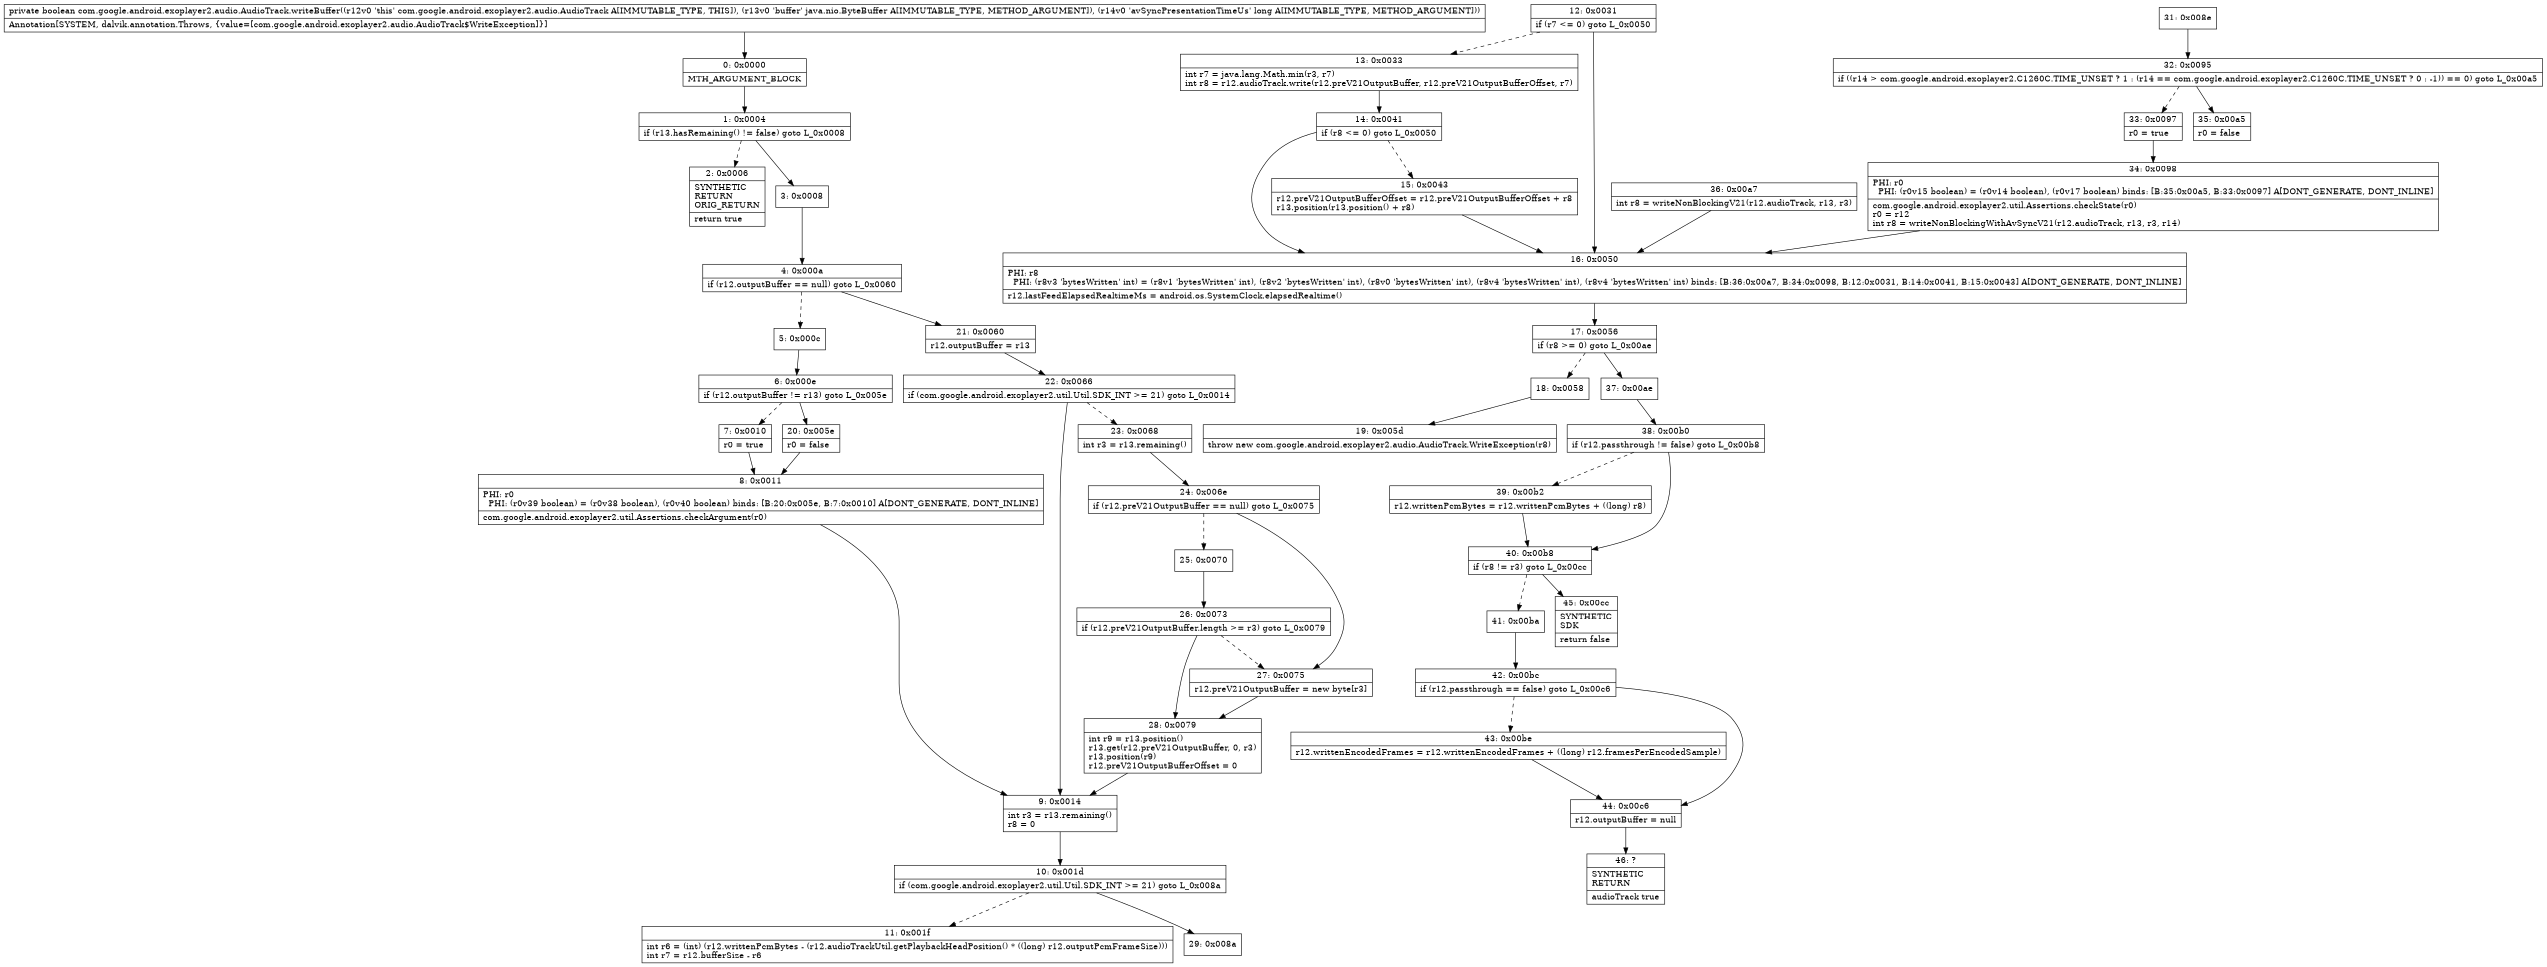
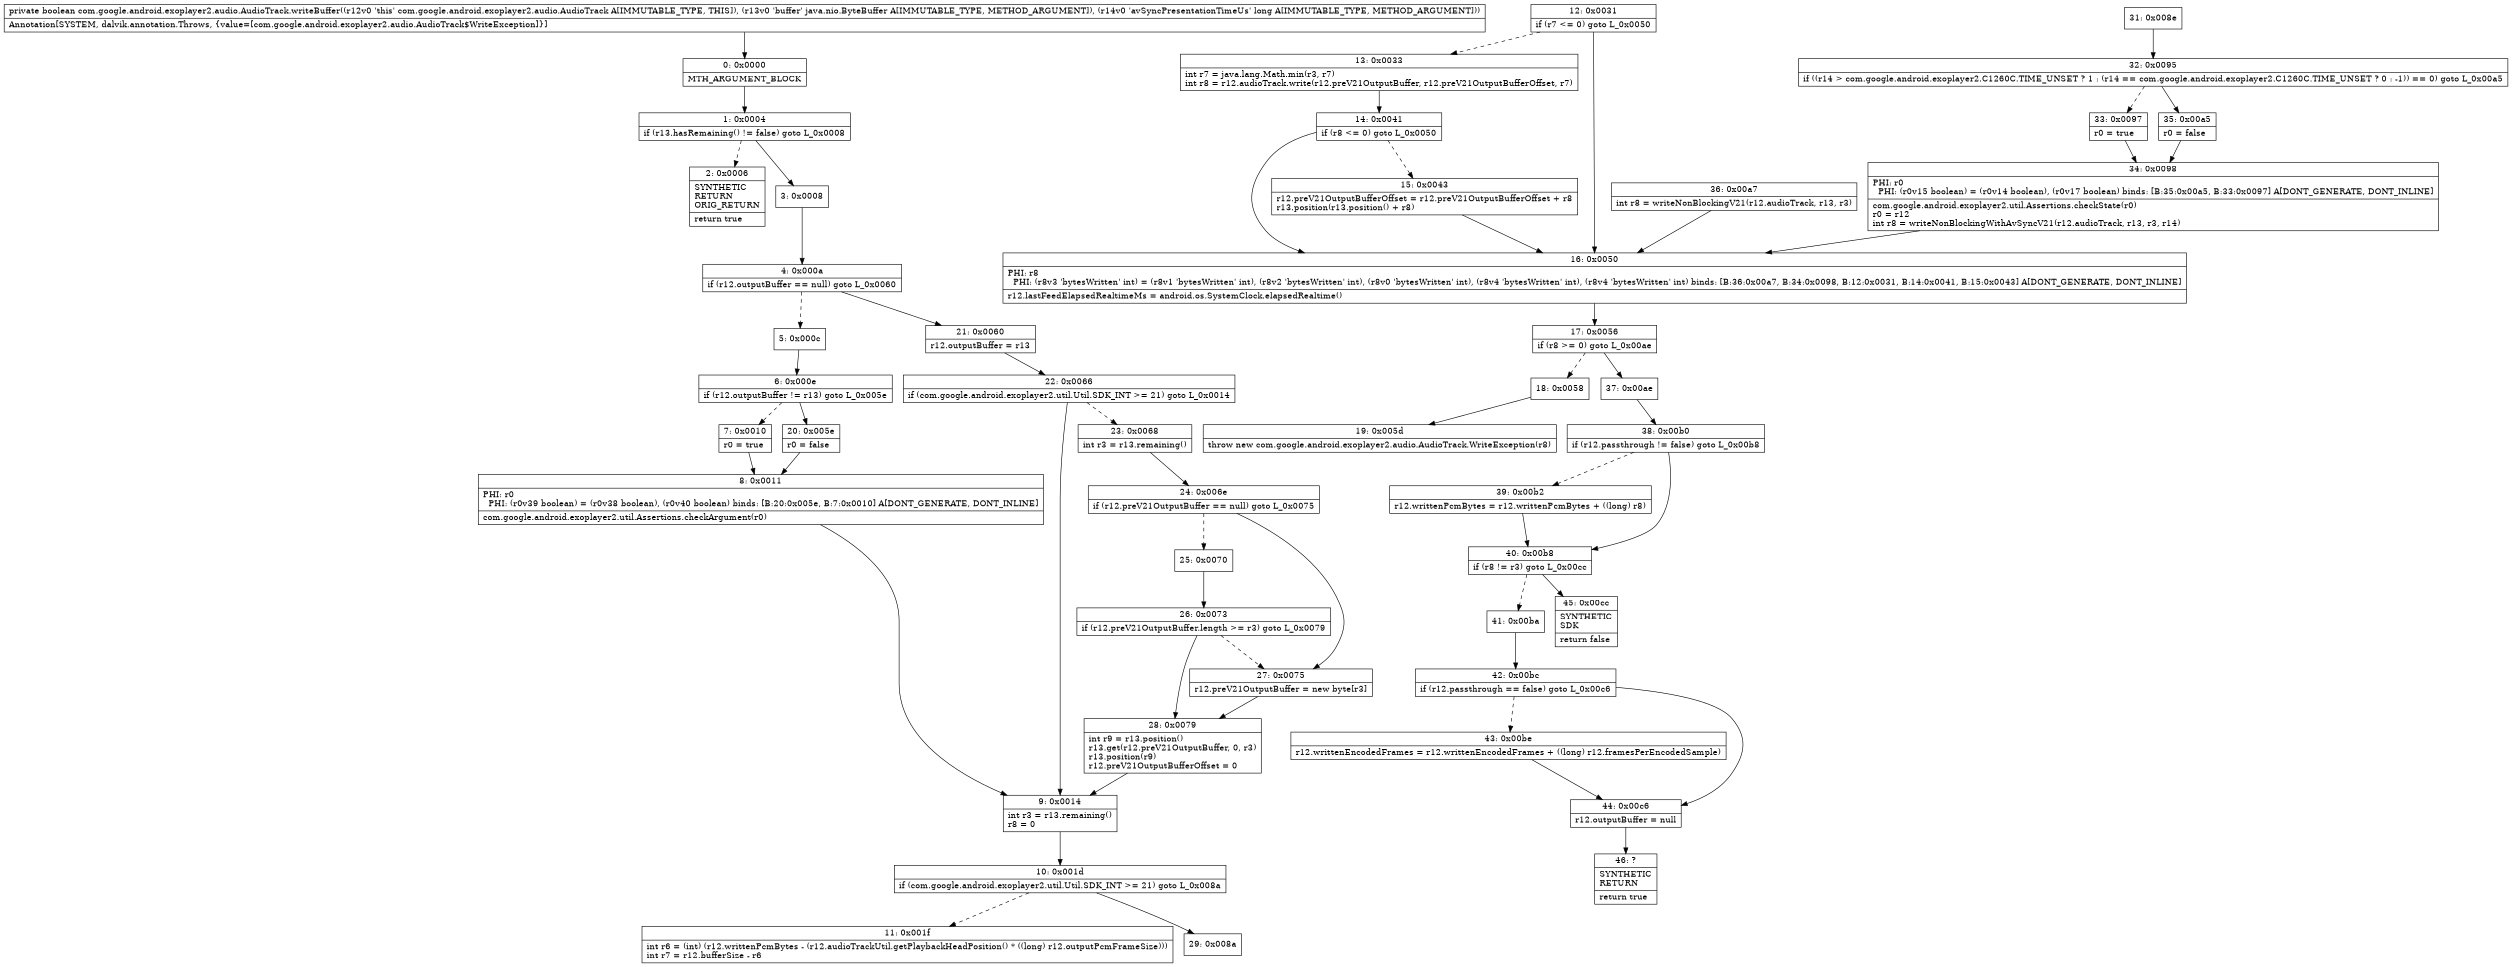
  digraph {
    fontname="DejaVu Serif"
    node [fontname="DejaVu Serif" shape=record]
    edge [fontname="DejaVu Serif"]
    n1 [label="{0\:\ 0x0000|MTH_ARGUMENT_BLOCK\l}"]
    n2 [label="{1\:\ 0x0004|if (r13.hasRemaining() != false) goto L_0x0008\l}"]
    n3 [label="{2\:\ 0x0006|SYNTHETIC\lRETURN\lORIG_RETURN\l|return true\l}"]
    n4 [label="{3\:\ 0x0008}"]
    n5 [label="{4\:\ 0x000a|if (r12.outputBuffer == null) goto L_0x0060\l}"]
    n6 [label="{5\:\ 0x000c}"]
    n7 [label="{21\:\ 0x0060|r12.outputBuffer = r13\l}"]
    n8 [label="{6\:\ 0x000e|if (r12.outputBuffer != r13) goto L_0x005e\l}"]
    n9 [label="{22\:\ 0x0066|if (com.google.android.exoplayer2.util.Util.SDK_INT \>= 21) goto L_0x0014\l}"]
    n10 [label="{7\:\ 0x0010|r0 = true\l}"]
    n11 [label="{20\:\ 0x005e|r0 = false\l}"]
    n12 [label="{8\:\ 0x0011|PHI: r0 \l  PHI: (r0v39 boolean) = (r0v38 boolean), (r0v40 boolean) binds: [B:20:0x005e, B:7:0x0010] A[DONT_GENERATE, DONT_INLINE]\l|com.google.android.exoplayer2.util.Assertions.checkArgument(r0)\l}"]
    n13 [label="{9\:\ 0x0014|int r3 = r13.remaining()\lr8 = 0\l}"]
    n14 [label="{10\:\ 0x001d|if (com.google.android.exoplayer2.util.Util.SDK_INT \>= 21) goto L_0x008a\l}"]
    n15 [label="{11\:\ 0x001f|int r6 = (int) (r12.writtenPcmBytes \- (r12.audioTrackUtil.getPlaybackHeadPosition() * ((long) r12.outputPcmFrameSize)))\lint r7 = r12.bufferSize \- r6\l}"]
    n16 [label="{29\:\ 0x008a}"]
    n17 [label="{12\:\ 0x0031|if (r7 \<= 0) goto L_0x0050\l}"]
    n18 [label="{13\:\ 0x0033|int r7 = java.lang.Math.min(r3, r7)\lint r8 = r12.audioTrack.write(r12.preV21OutputBuffer, r12.preV21OutputBufferOffset, r7)\l}"]
    n19 [label="{16\:\ 0x0050|PHI: r8 \l  PHI: (r8v3 'bytesWritten' int) = (r8v1 'bytesWritten' int), (r8v2 'bytesWritten' int), (r8v0 'bytesWritten' int), (r8v4 'bytesWritten' int), (r8v4 'bytesWritten' int) binds: [B:36:0x00a7, B:34:0x0098, B:12:0x0031, B:14:0x0041, B:15:0x0043] A[DONT_GENERATE, DONT_INLINE]\l|r12.lastFeedElapsedRealtimeMs = android.os.SystemClock.elapsedRealtime()\l}"]
    n20 [label="{14\:\ 0x0041|if (r8 \<= 0) goto L_0x0050\l}"]
    n21 [label="{17\:\ 0x0056|if (r8 \>= 0) goto L_0x00ae\l}"]
    n22 [label="{15\:\ 0x0043|r12.preV21OutputBufferOffset = r12.preV21OutputBufferOffset + r8\lr13.position(r13.position() + r8)\l}"]
    n23 [label="{18\:\ 0x0058}"]
    n24 [label="{37\:\ 0x00ae}"]
    n25 [label="{19\:\ 0x005d|throw new com.google.android.exoplayer2.audio.AudioTrack.WriteException(r8)\l}"]
    n26 [label="{38\:\ 0x00b0|if (r12.passthrough != false) goto L_0x00b8\l}"]
    n27 [label="{23\:\ 0x0068|int r3 = r13.remaining()\l}"]
    n28 [label="{24\:\ 0x006e|if (r12.preV21OutputBuffer == null) goto L_0x0075\l}"]
    n29 [label="{25\:\ 0x0070}"]
    n30 [label="{27\:\ 0x0075|r12.preV21OutputBuffer = new byte[r3]\l}"]
    n31 [label="{26\:\ 0x0073|if (r12.preV21OutputBuffer.length \>= r3) goto L_0x0079\l}"]
    n32 [label="{28\:\ 0x0079|int r9 = r13.position()\lr13.get(r12.preV21OutputBuffer, 0, r3)\lr13.position(r9)\lr12.preV21OutputBufferOffset = 0\l}"]
    n33 [label="{31\:\ 0x008e}"]
    n34 [label="{32\:\ 0x0095|if ((r14 \> com.google.android.exoplayer2.C1260C.TIME_UNSET ? 1 : (r14 == com.google.android.exoplayer2.C1260C.TIME_UNSET ? 0 : \-1)) == 0) goto L_0x00a5\l}"]
    n35 [label="{36\:\ 0x00a7|int r8 = writeNonBlockingV21(r12.audioTrack, r13, r3)\l}"]
    n36 [label="{33\:\ 0x0097|r0 = true\l}"]
    n37 [label="{35\:\ 0x00a5|r0 = false\l}"]
    n38 [label="{34\:\ 0x0098|PHI: r0 \l  PHI: (r0v15 boolean) = (r0v14 boolean), (r0v17 boolean) binds: [B:35:0x00a5, B:33:0x0097] A[DONT_GENERATE, DONT_INLINE]\l|com.google.android.exoplayer2.util.Assertions.checkState(r0)\lr0 = r12\lint r8 = writeNonBlockingWithAvSyncV21(r12.audioTrack, r13, r3, r14)\l}"]
    n39 [label="{39\:\ 0x00b2|r12.writtenPcmBytes = r12.writtenPcmBytes + ((long) r8)\l}"]
    n40 [label="{40\:\ 0x00b8|if (r8 != r3) goto L_0x00cc\l}"]
    n41 [label="{41\:\ 0x00ba}"]
    n42 [label="{45\:\ 0x00cc|SYNTHETIC\lSDK\l|return false\l}"]
    n43 [label="{42\:\ 0x00bc|if (r12.passthrough == false) goto L_0x00c6\l}"]
    n44 [label="{43\:\ 0x00be|r12.writtenEncodedFrames = r12.writtenEncodedFrames + ((long) r12.framesPerEncodedSample)\l}"]
    n45 [label="{44\:\ 0x00c6|r12.outputBuffer = null\l}"]
-   n46 [label="{46\:\ ?|SYNTHETIC\lRETURN\l|audioTrack true\l}"]
+   n46 [label="{46\:\ ?|SYNTHETIC\lRETURN\l|return true\l}"]
    n47 [label="{private boolean com.google.android.exoplayer2.audio.AudioTrack.writeBuffer((r12v0 'this' com.google.android.exoplayer2.audio.AudioTrack A[IMMUTABLE_TYPE, THIS]), (r13v0 'buffer' java.nio.ByteBuffer A[IMMUTABLE_TYPE, METHOD_ARGUMENT]), (r14v0 'avSyncPresentationTimeUs' long A[IMMUTABLE_TYPE, METHOD_ARGUMENT]))  | Annotation[SYSTEM, dalvik.annotation.Throws, \{value=[com.google.android.exoplayer2.audio.AudioTrack$WriteException]\}]\l}"]
    n1 -> n2
    n2 -> n3 [style=dashed]
    n2 -> n4
    n4 -> n5
    n5 -> n6 [style=dashed]
    n5 -> n7
    n6 -> n8
    n7 -> n9
    n8 -> n10 [style=dashed]
    n8 -> n11
    n9 -> n13
    n9 -> n27 [style=dashed]
    n10 -> n12
    n11 -> n12
    n12 -> n13
    n13 -> n14
    n14 -> n15 [style=dashed]
    n14 -> n16
    n17 -> n18 [style=dashed]
    n17 -> n19
    n18 -> n20
    n19 -> n21
    n20 -> n19
    n20 -> n22 [style=dashed]
    n21 -> n23 [style=dashed]
    n21 -> n24
    n22 -> n19
    n23 -> n25
    n24 -> n26
    n26 -> n39 [style=dashed]
    n26 -> n40
    n27 -> n28
    n28 -> n29 [style=dashed]
    n28 -> n30
    n29 -> n31
    n30 -> n32
    n31 -> n30 [style=dashed]
    n31 -> n32
    n32 -> n13
    n33 -> n34
    n34 -> n36 [style=dashed]
    n34 -> n37
    n35 -> n19
    n36 -> n38
+   n37 -> n38
    n38 -> n19
    n39 -> n40
    n40 -> n41 [style=dashed]
    n40 -> n42
    n41 -> n43
    n43 -> n44 [style=dashed]
    n43 -> n45
    n44 -> n45
    n45 -> n46
    n47 -> n1
  }
